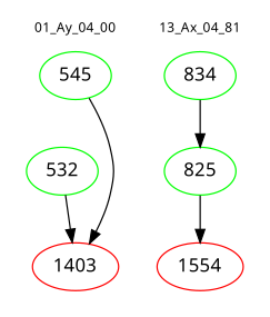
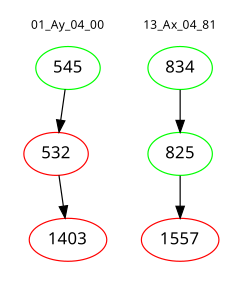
  digraph {
    fontname="Noto Sans"
    node [color=green fontname="Noto Sans"]
    edge [color=black fontname="Noto Sans"]
    n1 [label=545]
-   n2 [label=532]
+   n2 [color=red label=532]
    n3 [color=red label=1403]
    n4 [label=834]
    n5 [label=825]
-   n6 [color=red label=1554]
+   n6 [color=red label=1557]
    subgraph cluster_1 {
      color=white
      fontsize=10
      label="01_Ay_04_00"
      n1
      n2
      n3
    }
    subgraph cluster_2 {
      color=white
      fontsize=10
      label="13_Ax_04_81"
      n4
      n5
      n6
    }
-   n1 -> n3
+   n1 -> n2
    n2 -> n3
    n4 -> n5
    n5 -> n6
  }
